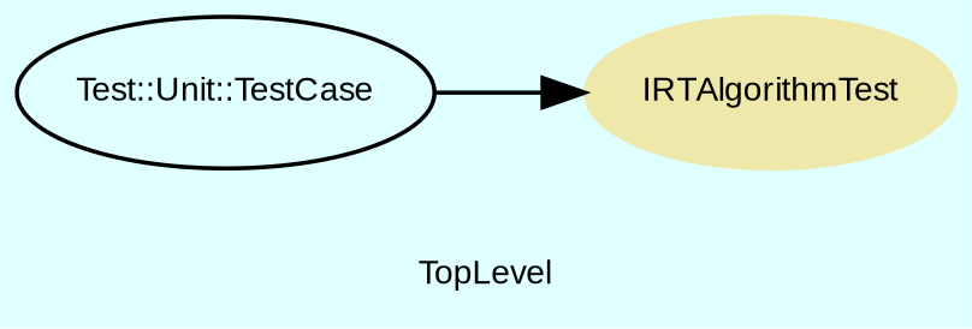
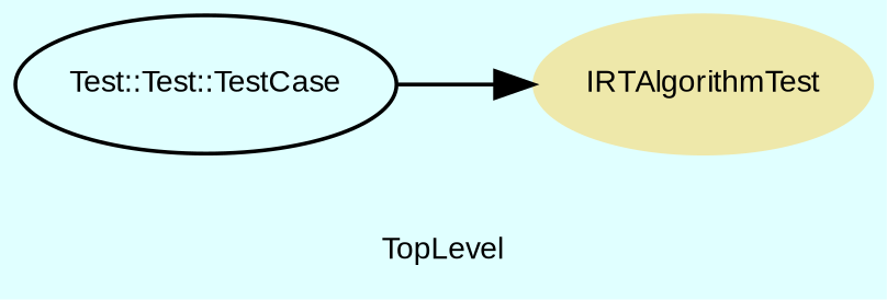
  digraph {
    bgcolor=lightcyan1
    compound=true
    fontname=Arial
    fontsize=8
    label=TopLevel
    rankdir=LR
    node [fontname=Arial fontsize=8]
    n1 [color=palegoldenrod fontcolor=black label=IRTAlgorithmTest shape=ellipse style=filled]
-   n2 [color=black label="Test::Unit::TestCase"]
+   n2 [color=black label="Test::Test::TestCase"]
    n2 -> n1
  }
